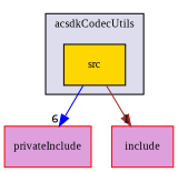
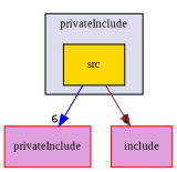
  digraph {
    compound=true
    fontname="Liberation Serif"
    node [fillcolor=plum fontname="Liberation Serif" fontsize=10 shape=box style=filled color=red]
    edge [fontname="Liberation Serif" labeldistance=1.5 labelfontname=Helvetica labelfontsize=10]
    n1 [fillcolor=gold label=src pencolor=black color=""]
    n2 [label=privateInclude]
    n3 [label=include]
    subgraph cluster_1 {
      bgcolor="#ddddee"
      fontsize=10
-     label=acsdkCodecUtils
+     label=privateInclude
      pencolor=black
      n1
    }
    n1 -> n2 [color=blue headlabel=6]
    n1 -> n3 [color=brown headlabel=1]
  }
